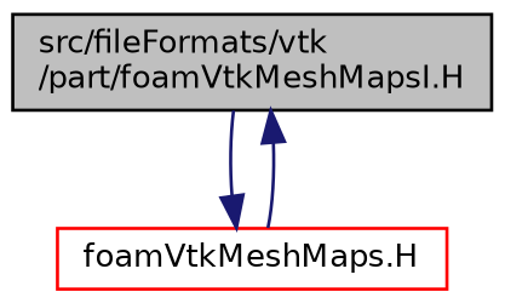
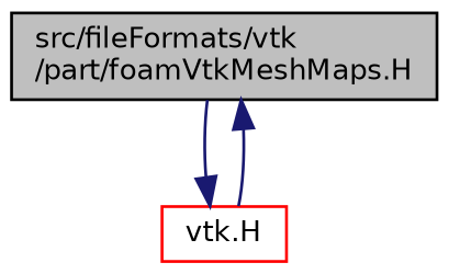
  digraph {
    node [fontname=Helvetica fontsize=10 shape=record]
    edge [color=midnightblue fontname=Helvetica fontsize=10 labelfontname=Helvetica labelfontsize=10 style=solid]
-   n1 [color=black fillcolor=grey75 fontcolor=black height=0.2 label="src/fileFormats/vtk\l/part/foamVtkMeshMapsI.H" style=filled width=0.4]
-   n2 [color=red height=0.2 label="foamVtkMeshMaps.H" width=0.4]
+   n1 [color=black fillcolor=grey75 fontcolor=black height=0.2 label="src/fileFormats/vtk\l/part/foamVtkMeshMaps.H" style=filled width=0.4]
+   n2 [color=red height=0.2 label="vtk.H" width=0.4]
    n1 -> n2
    n2 -> n1
  }
